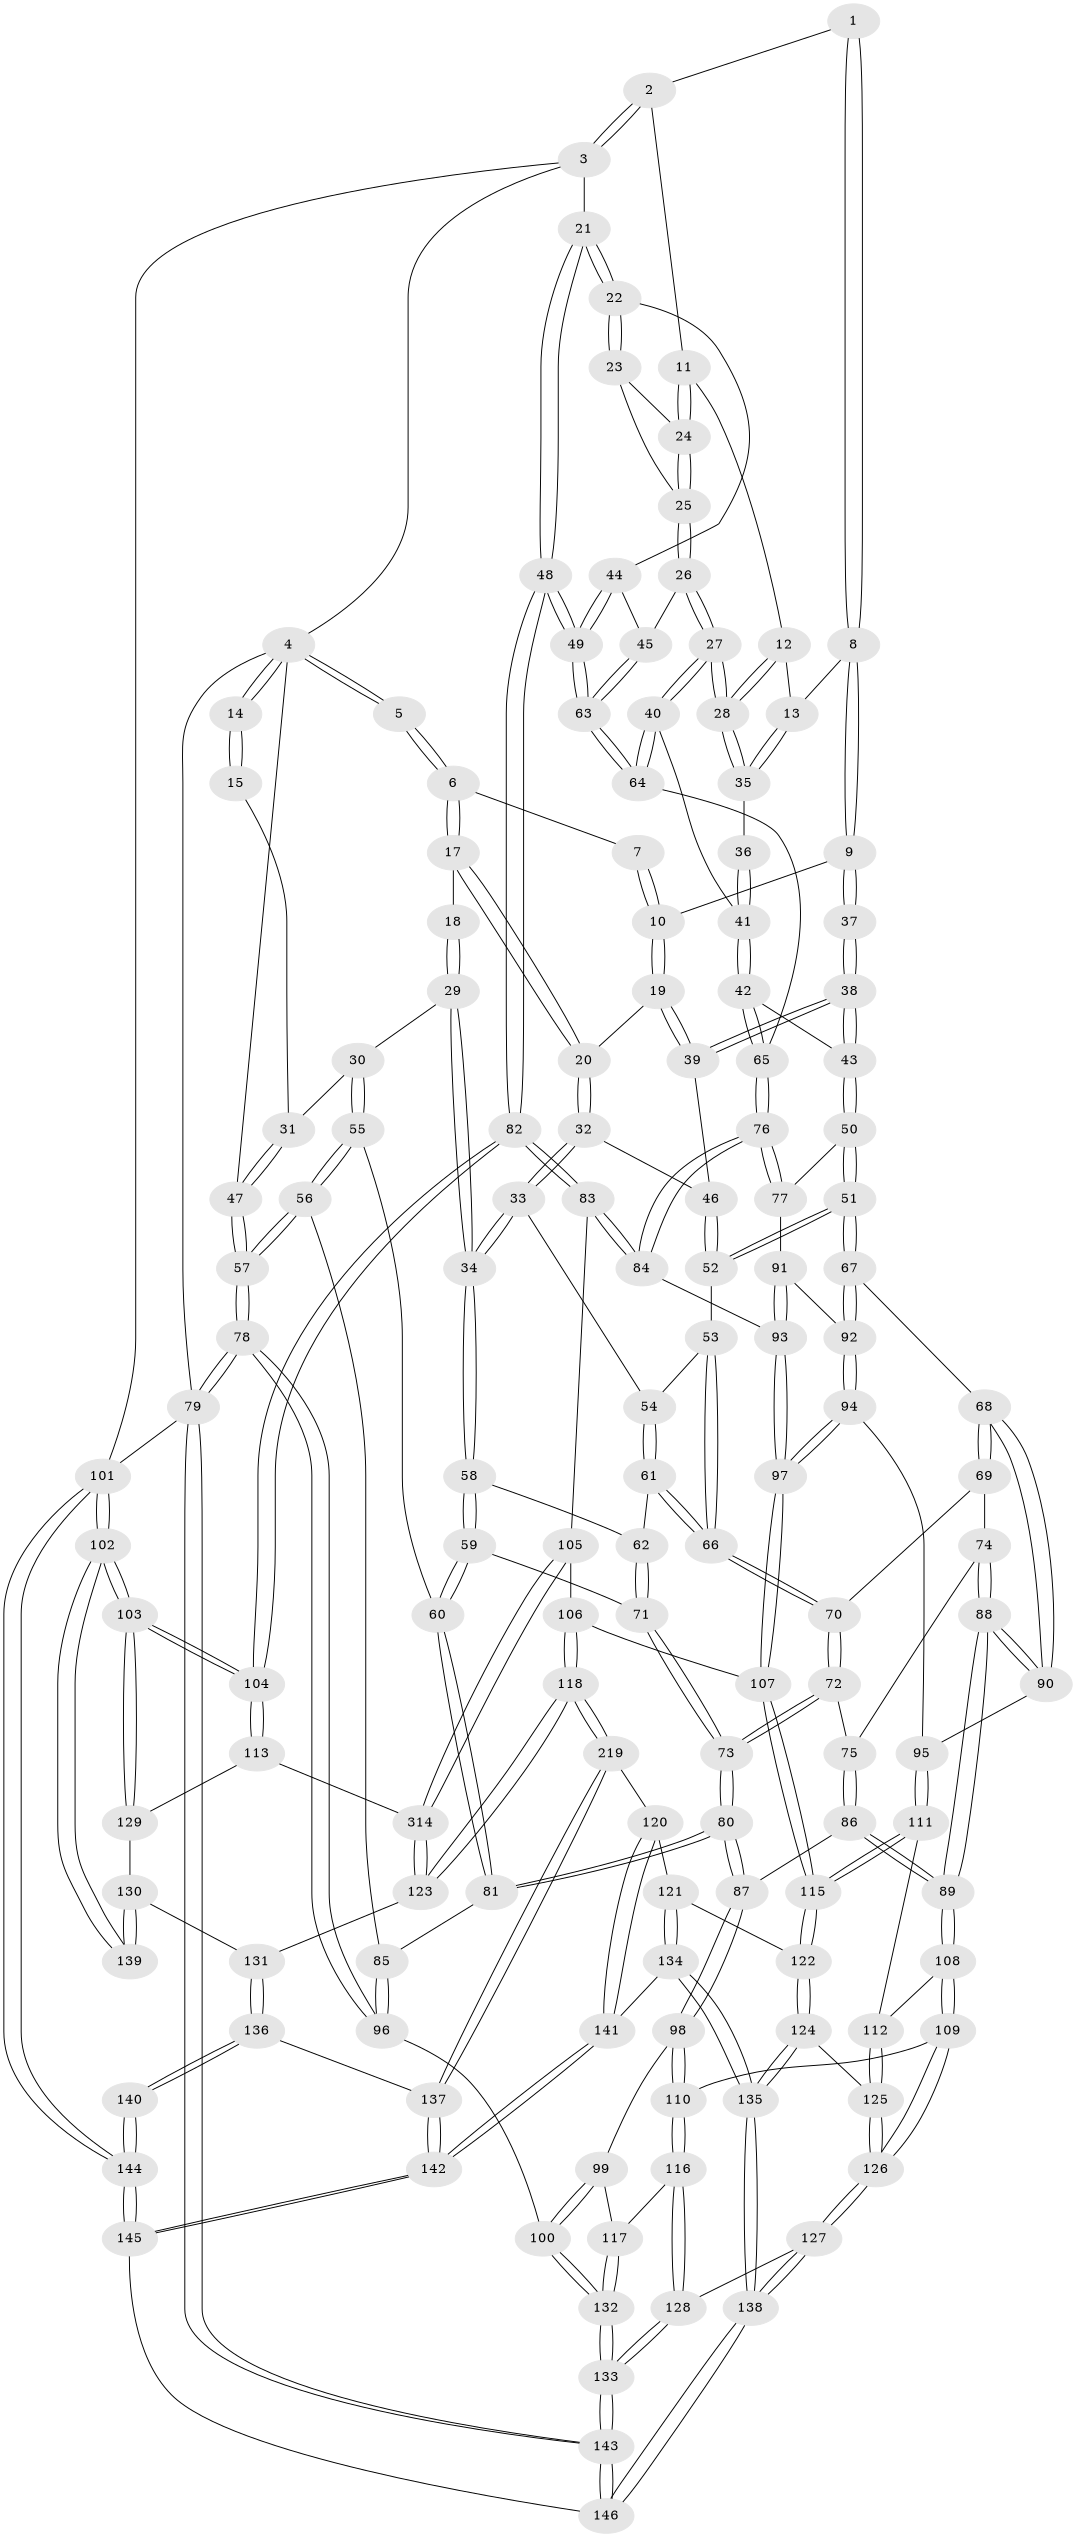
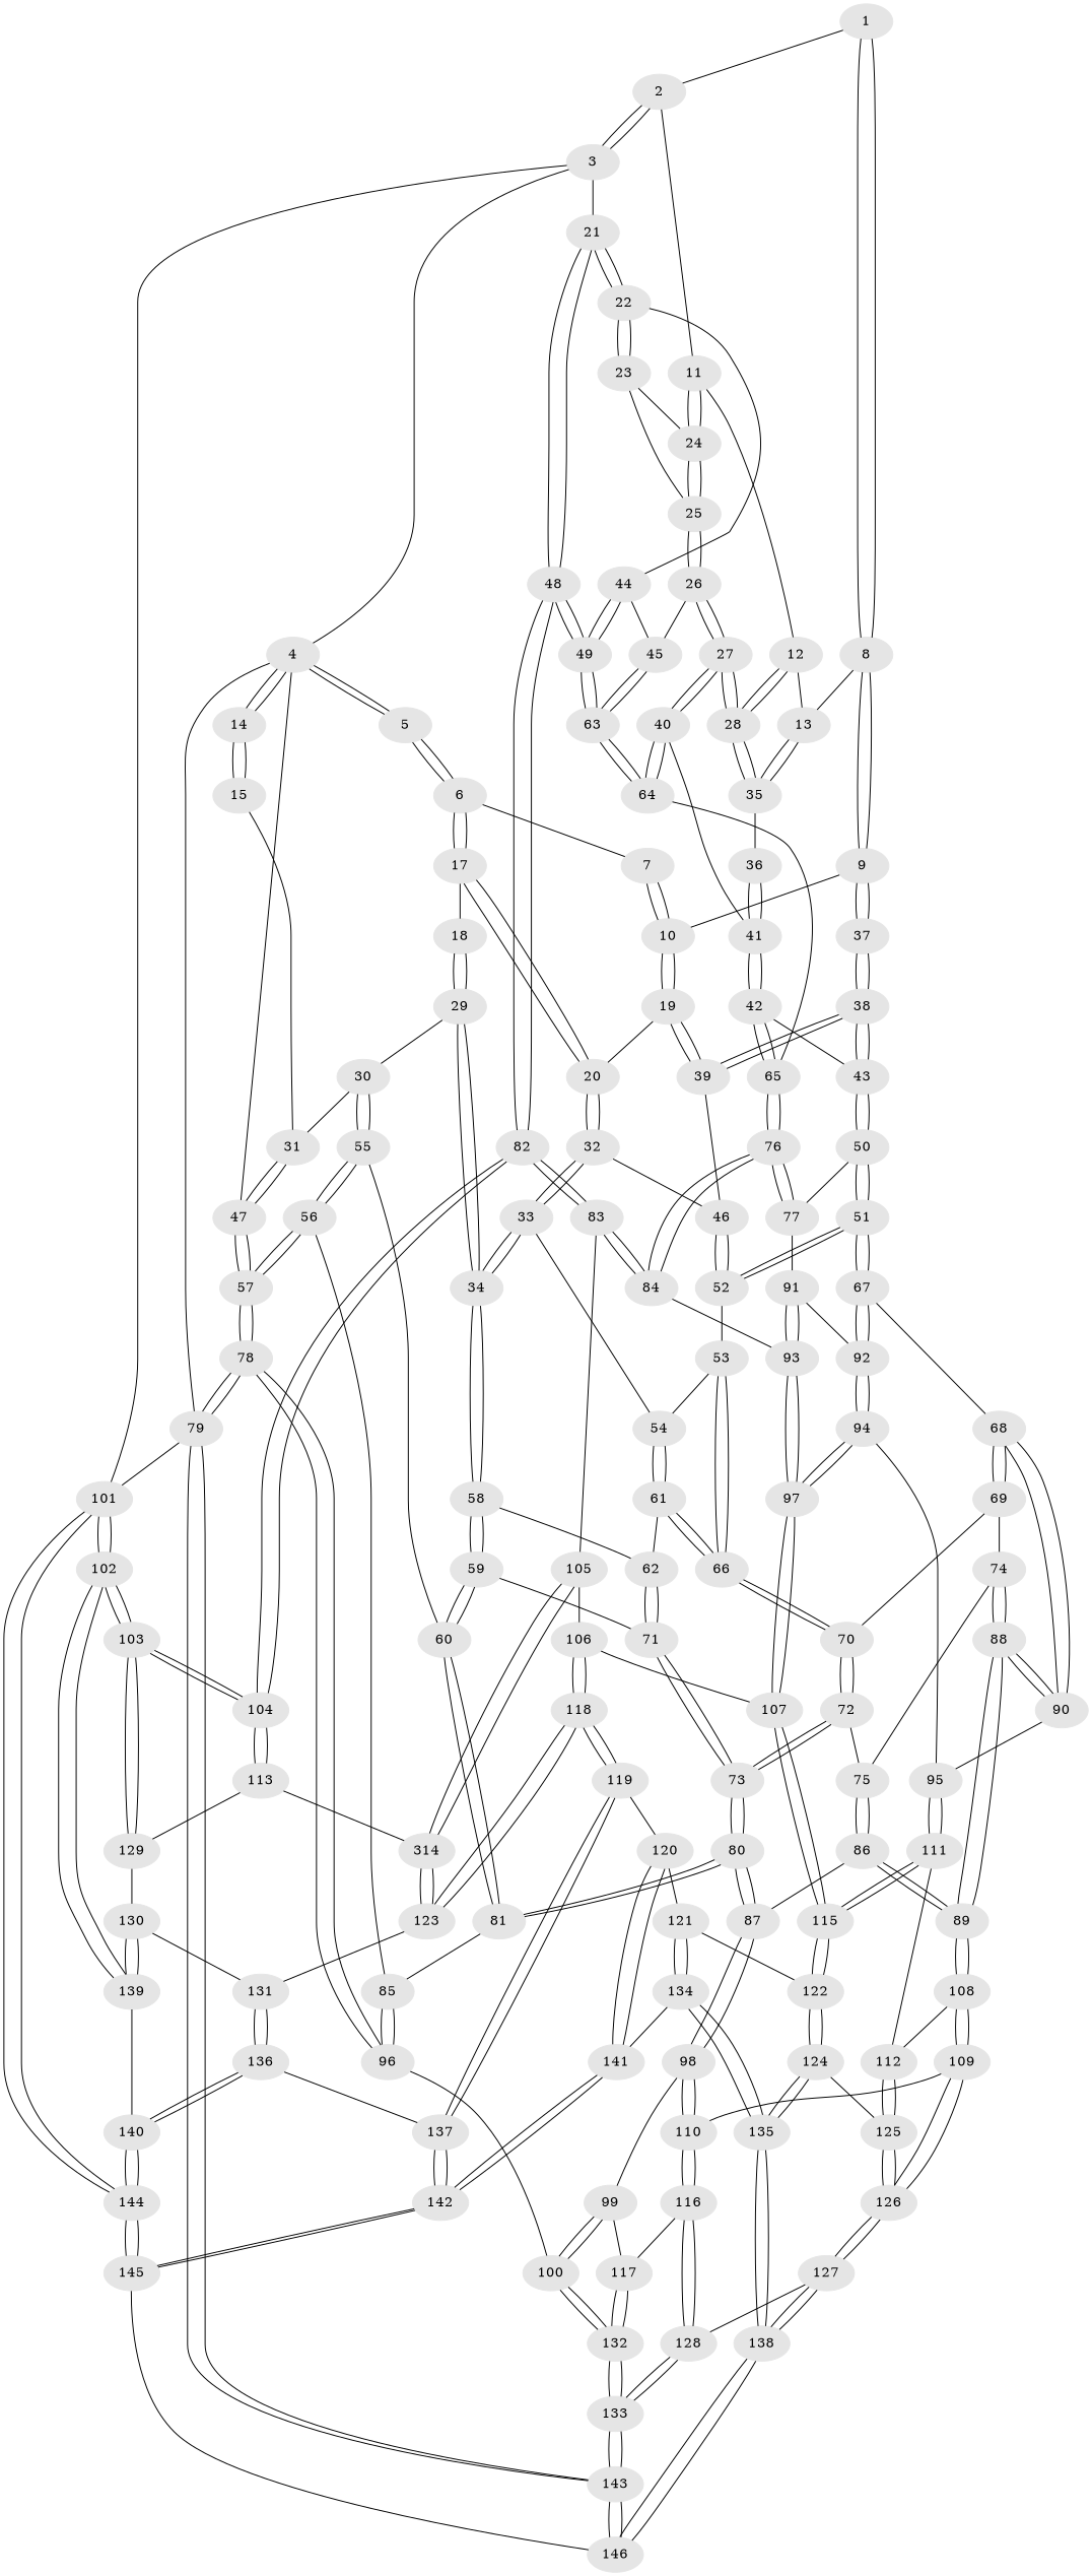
  graph {
    node [color=gray90 style=filled]
    1
    2
    8
    3
    11
    9
    13
    4
    21
    101
    12
    24
    5
    14
    79
    47
    22
    48
    102
    144
    6
    15
    143
    7
    17
    10
    18
    20
    19
    37
    35
    38
    39
    28
    25
    36
    31
    57
    29
    32
    30
    34
    46
    33
    23
    44
    49
    82
    45
    26
    27
    40
    63
    41
    64
    55
    58
    56
    60
    54
    52
    61
    59
    62
    42
    43
    50
    65
    76
    51
    77
    53
    78
    83
    104
    67
    91
    68
    92
    66
    70
    85
    81
    96
    71
    73
    84
    72
    69
    90
    94
    74
    95
    75
    88
    80
    86
    87
    89
    93
    100
    146
    98
    105
    113
    106
    n107 [label=314]
    97
    108
    99
    110
    109
    112
    111
    107
    115
    132
    117
    116
    133
    103
    139
    145
    129
    140
    130
    118
    123
-   119 [label=219]
+   119
    122
    126
    125
    127
    128
    131
    124
    120
    137
    121
    141
    142
    134
    135
    136
    138
    1 -- 2
    1 -- 8
    1 -- 8
    2 -- 3
    2 -- 3
    2 -- 11
    8 -- 9
    8 -- 9
    8 -- 13
    3 -- 4
    3 -- 21
    3 -- 101
    11 -- 12
    11 -- 24
    11 -- 24
    9 -- 10
    9 -- 37
    9 -- 37
    13 -- 35
    13 -- 35
    4 -- 5
    4 -- 5
    4 -- 14
    4 -- 14
    4 -- 79
    4 -- 47
    21 -- 22
    21 -- 22
    21 -- 48
    21 -- 48
    101 -- 102
    101 -- 102
    101 -- 144
    101 -- 144
    12 -- 13
    12 -- 28
    12 -- 28
    24 -- 25
    24 -- 25
    5 -- 6
    5 -- 6
    14 -- 15
    14 -- 15
    79 -- 101
    79 -- 143
    79 -- 143
    47 -- 57
    47 -- 57
    22 -- 23
    22 -- 23
    22 -- 44
    48 -- 49
    48 -- 49
    48 -- 82
    48 -- 82
    102 -- 103
    102 -- 103
    102 -- 139
    102 -- 139
    144 -- 145
    144 -- 145
    6 -- 7
    6 -- 17
    6 -- 17
    15 -- 31
    143 -- 146
    143 -- 146
    7 -- 10
    7 -- 10
    17 -- 18
    17 -- 20
    17 -- 20
    10 -- 19
    10 -- 19
    18 -- 29
    18 -- 29
    20 -- 32
    20 -- 32
    19 -- 20
    19 -- 39
    19 -- 39
    37 -- 38
    37 -- 38
    35 -- 36
    38 -- 39
    38 -- 39
    38 -- 43
    38 -- 43
    39 -- 46
    28 -- 35
    28 -- 35
    25 -- 26
    25 -- 26
    36 -- 41
    36 -- 41
    31 -- 47
    31 -- 47
    57 -- 78
    57 -- 78
    29 -- 30
    29 -- 34
    29 -- 34
    32 -- 46
    32 -- 33
    32 -- 33
    30 -- 31
    30 -- 55
    30 -- 55
    34 -- 58
    34 -- 58
    46 -- 52
    46 -- 52
    33 -- 34
    33 -- 34
    33 -- 54
    23 -- 24
    23 -- 25
    44 -- 49
    44 -- 49
    44 -- 45
    49 -- 63
    49 -- 63
    82 -- 83
    82 -- 83
    82 -- 104
    82 -- 104
    45 -- 63
    45 -- 63
    26 -- 45
    26 -- 27
    26 -- 27
    27 -- 28
    27 -- 28
    27 -- 40
    27 -- 40
    40 -- 41
    40 -- 64
    40 -- 64
    63 -- 64
    63 -- 64
    41 -- 42
    41 -- 42
    64 -- 65
    55 -- 56
    55 -- 56
    55 -- 60
    58 -- 59
    58 -- 59
    58 -- 62
    56 -- 57
    56 -- 57
    56 -- 85
    60 -- 81
    60 -- 81
    54 -- 61
    54 -- 61
    52 -- 53
    61 -- 62
    61 -- 66
    61 -- 66
    59 -- 60
    59 -- 60
    59 -- 71
    62 -- 71
    62 -- 71
    42 -- 43
    42 -- 65
    42 -- 65
    43 -- 50
    43 -- 50
    50 -- 51
    50 -- 51
    50 -- 77
    65 -- 76
    65 -- 76
    76 -- 77
    76 -- 77
    76 -- 84
    76 -- 84
    51 -- 52
    51 -- 52
    51 -- 67
    51 -- 67
    77 -- 91
    53 -- 54
    53 -- 66
    53 -- 66
    78 -- 79
    78 -- 79
    78 -- 96
    78 -- 96
    83 -- 84
    83 -- 84
    83 -- 105
    104 -- 113
    104 -- 113
    67 -- 68
    67 -- 92
    67 -- 92
    91 -- 92
    91 -- 93
    91 -- 93
    68 -- 69
    68 -- 69
    68 -- 90
    68 -- 90
    92 -- 94
    92 -- 94
    66 -- 70
    66 -- 70
    70 -- 72
    70 -- 72
    85 -- 96
    85 -- 96
    81 -- 85
    96 -- 100
    71 -- 73
    71 -- 73
    73 -- 80
    73 -- 80
    84 -- 93
    72 -- 73
    72 -- 73
    72 -- 75
    69 -- 70
    69 -- 74
    90 -- 95
    94 -- 95
    94 -- 97
    94 -- 97
    74 -- 75
    74 -- 88
    74 -- 88
    95 -- 111
    95 -- 111
    75 -- 86
    75 -- 86
    88 -- 90
    88 -- 90
    88 -- 89
    88 -- 89
    80 -- 81
    80 -- 81
    80 -- 87
    80 -- 87
    86 -- 87
    86 -- 89
    86 -- 89
    87 -- 98
    87 -- 98
    89 -- 108
    89 -- 108
    93 -- 97
    93 -- 97
    100 -- 132
    100 -- 132
    98 -- 99
    98 -- 110
    98 -- 110
    105 -- 106
    105 -- n107
    105 -- n107
    113 -- n107
    113 -- 129
    106 -- 107
    106 -- 118
    106 -- 118
    n107 -- 123
    n107 -- 123
    97 -- 107
    97 -- 107
    108 -- 109
    108 -- 109
    108 -- 112
    99 -- 100
    99 -- 100
    99 -- 117
    110 -- 116
    110 -- 116
    109 -- 110
    109 -- 126
    109 -- 126
    112 -- 125
    112 -- 125
    111 -- 112
    111 -- 115
    111 -- 115
    107 -- 115
    107 -- 115
    115 -- 122
    115 -- 122
    132 -- 133
    132 -- 133
    117 -- 132
    117 -- 132
    116 -- 117
    116 -- 128
    116 -- 128
    133 -- 143
    133 -- 143
    103 -- 104
    103 -- 104
    103 -- 129
    103 -- 129
+   139 -- 140
    145 -- 146
    129 -- 130
    140 -- 144
    140 -- 144
    130 -- 139
    130 -- 139
    130 -- 131
    118 -- 123
    118 -- 123
    118 -- 119
    118 -- 119
    123 -- 131
    119 -- 120
    119 -- 137
    119 -- 137
    122 -- 124
    122 -- 124
    126 -- 127
    126 -- 127
    125 -- 126
    125 -- 126
    127 -- 128
    127 -- 138
    127 -- 138
    128 -- 133
    128 -- 133
    131 -- 136
    131 -- 136
    124 -- 125
    124 -- 135
    124 -- 135
    120 -- 121
    120 -- 141
    120 -- 141
    137 -- 142
    137 -- 142
    121 -- 122
    121 -- 134
    121 -- 134
    141 -- 142
    141 -- 142
    142 -- 145
    142 -- 145
    134 -- 141
    134 -- 135
    134 -- 135
    135 -- 138
    135 -- 138
    136 -- 140
    136 -- 140
    136 -- 137
    138 -- 146
    138 -- 146
  }
